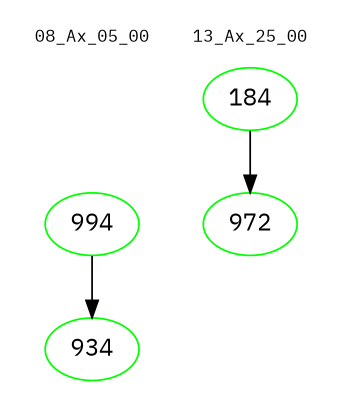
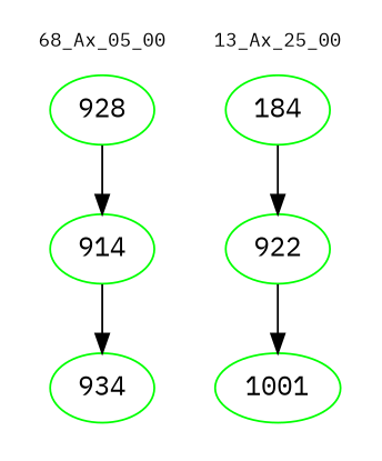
  digraph {
    fontname="IBM Plex Mono"
    node [color=green fontname="IBM Plex Mono"]
    edge [color=black fontname="IBM Plex Mono"]
-   n2 [label=994]
+   n1 [label=928]
+   n2 [label=914]
    n3 [label=934]
    n4 [label=184]
-   n5 [label=972]
+   n5 [label=922]
+   n6 [label=1001]
    subgraph cluster_1 {
      color=white
      fontsize=10
-     label="08_Ax_05_00"
+     label="68_Ax_05_00"
+     n1
      n2
      n3
    }
    subgraph cluster_2 {
      color=white
      fontsize=10
      label="13_Ax_25_00"
      n4
      n5
+     n6
    }
+   n1 -> n2
    n2 -> n3
    n4 -> n5
+   n5 -> n6
  }
